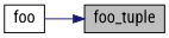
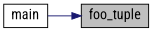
  digraph {
    rankdir=RL
    fontname="Roboto Condensed"
    node [color=black fontname="Roboto Condensed" fontsize=15 shape=record]
    n1 [fillcolor=grey75 fontcolor=black height=0.2 label=foo_tuple style=filled width=0.4]
-   n2 [height=0.2 label=foo width=0.4]
+   n2 [height=0.2 label=main width=0.4]
    n1 -> n2 [color=midnightblue dir=back fontname="Roboto Condensed" fontsize=15 labelfontname=Helvetica labelfontsize=15 style=solid]
  }
